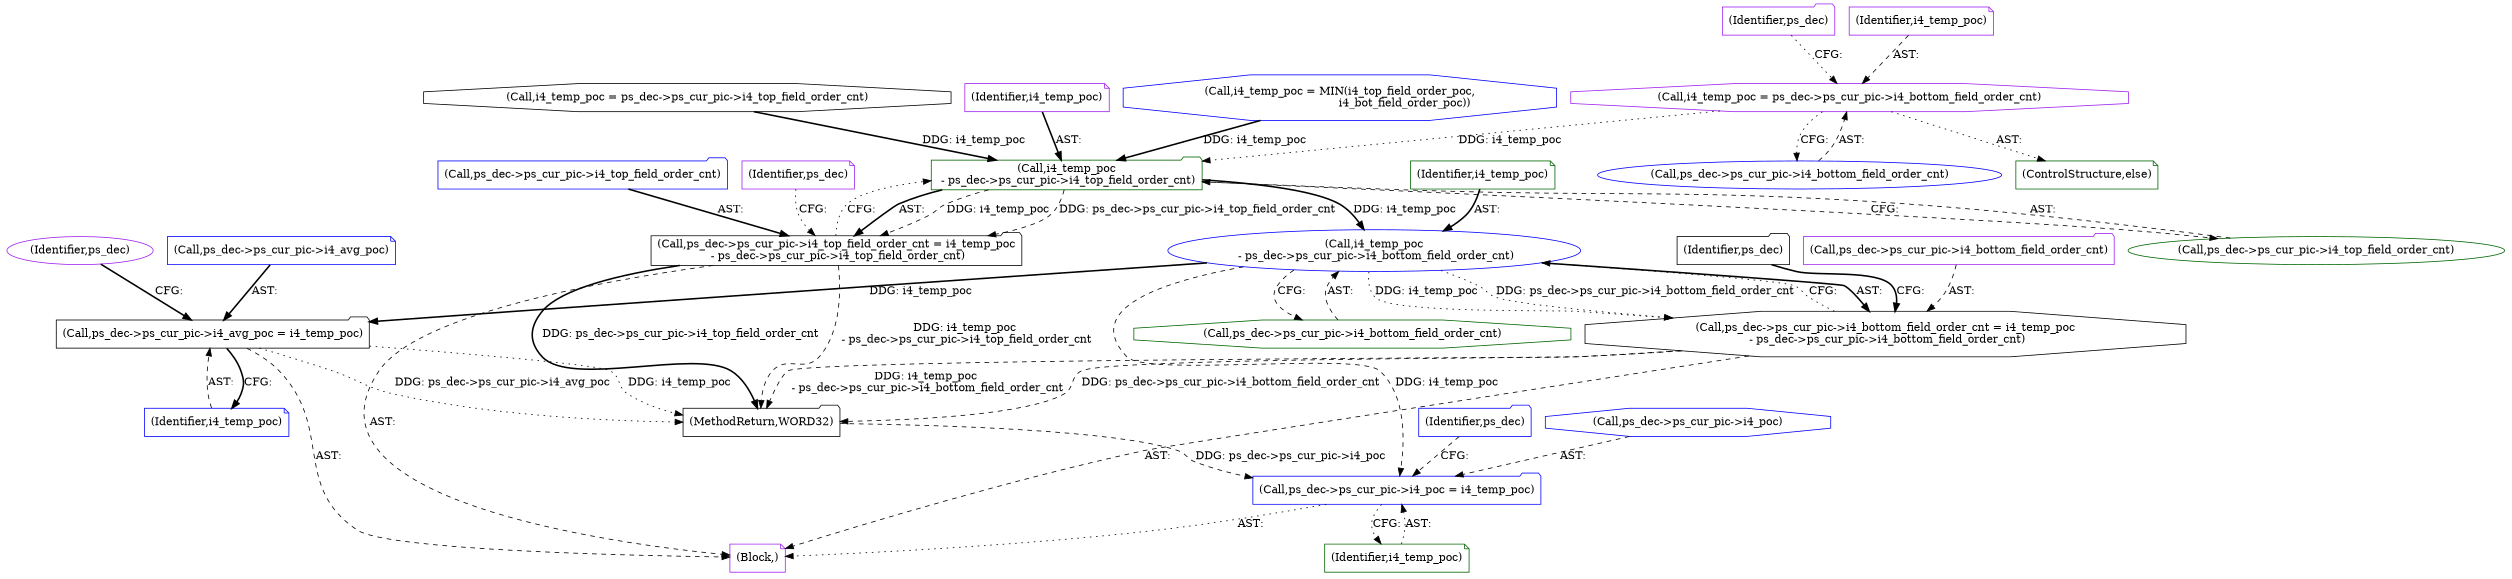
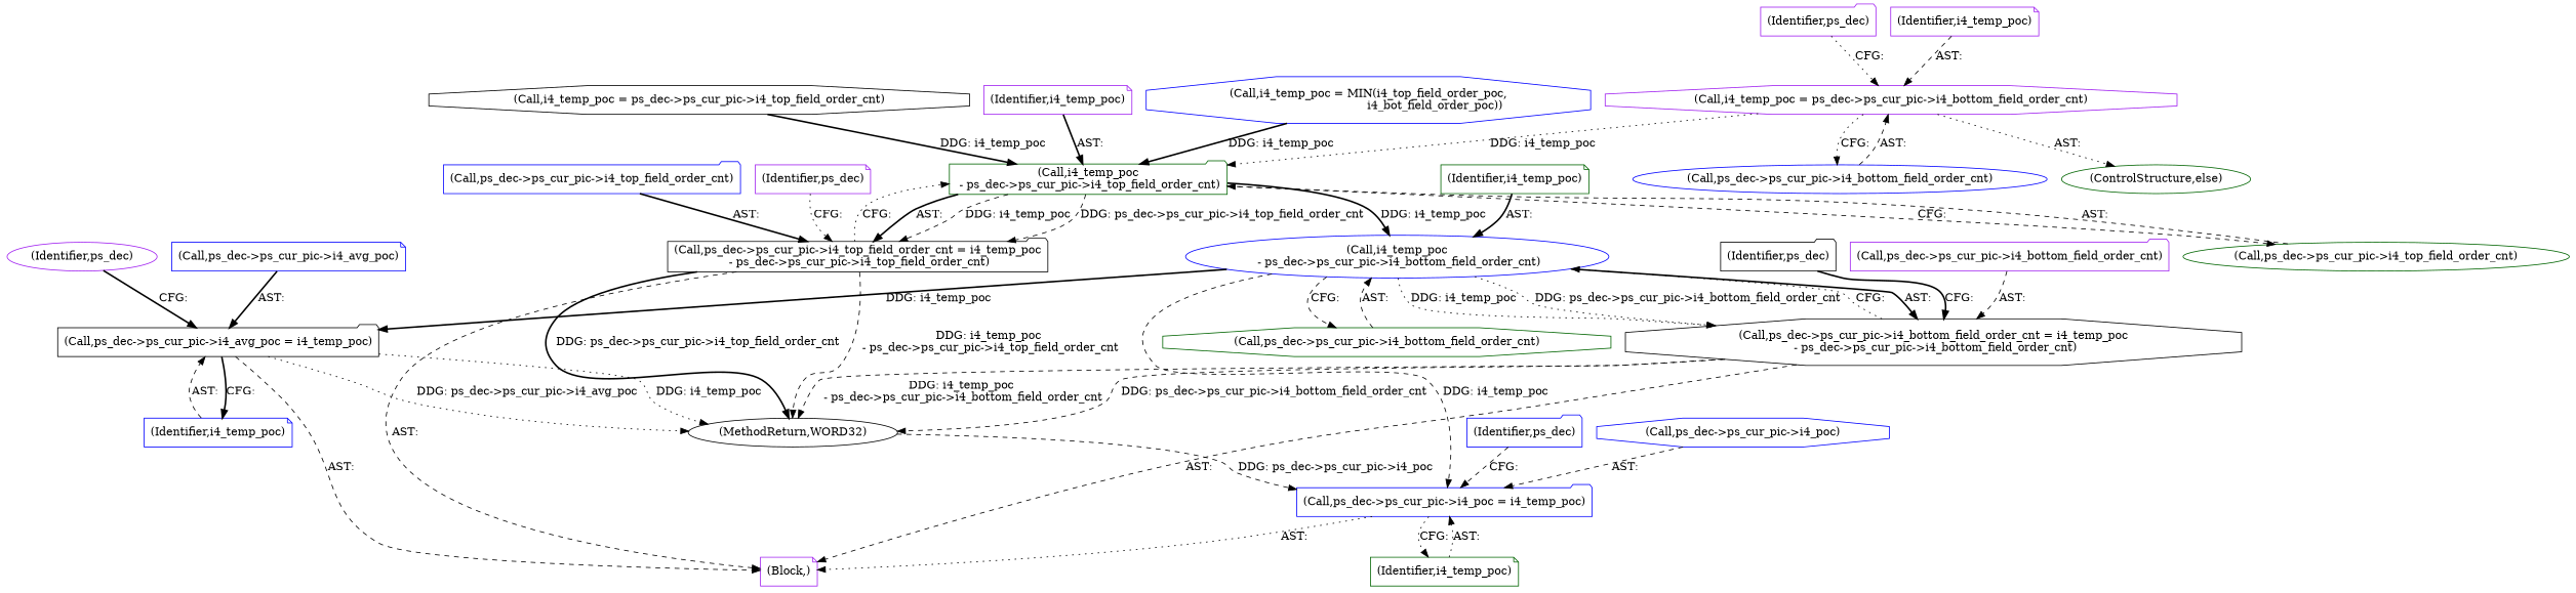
  digraph {
    node [color=blue shape=folder]
    edge [style=dashed]
    n1 [color=purple label="(Call,i4_temp_poc = ps_dec->ps_cur_pic->i4_bottom_field_order_cnt)" shape=octagon]
    n2 [color=darkgreen label="(Call,i4_temp_poc\n - ps_dec->ps_cur_pic->i4_top_field_order_cnt)"]
-   n3 [color=darkgreen label="(ControlStructure,else)" shape=note]
+   n3 [color=darkgreen label="(ControlStructure,else)" shape=ellipse]
    n4 [label="(Call,ps_dec->ps_cur_pic->i4_bottom_field_order_cnt)" shape=ellipse]
    n5 [color=black label="(Call,ps_dec->ps_cur_pic->i4_top_field_order_cnt = i4_temp_poc\n - ps_dec->ps_cur_pic->i4_top_field_order_cnt)"]
    n6 [label="(Call,i4_temp_poc\n - ps_dec->ps_cur_pic->i4_bottom_field_order_cnt)" shape=ellipse]
    n7 [color=darkgreen label="(Call,ps_dec->ps_cur_pic->i4_top_field_order_cnt)" shape=ellipse]
-   n8 [color=black label="(MethodReturn,WORD32)"]
+   n8 [color=black label="(MethodReturn,WORD32)" shape=ellipse]
    n9 [color=purple label="(Block,)" shape=note]
    n10 [color=black label="(Call,ps_dec->ps_cur_pic->i4_bottom_field_order_cnt = i4_temp_poc\n - ps_dec->ps_cur_pic->i4_bottom_field_order_cnt)" shape=octagon]
    n11 [label="(Call,ps_dec->ps_cur_pic->i4_poc = i4_temp_poc)"]
    n12 [color=black label="(Call,ps_dec->ps_cur_pic->i4_avg_poc = i4_temp_poc)"]
    n13 [color=darkgreen label="(Call,ps_dec->ps_cur_pic->i4_bottom_field_order_cnt)" shape=octagon]
    n14 [color=darkgreen label="(Identifier,i4_temp_poc)" shape=note]
    n15 [label="(Identifier,i4_temp_poc)" shape=note]
    n16 [label="(Call,ps_dec->ps_cur_pic->i4_top_field_order_cnt)"]
    n17 [color=black label="(Call,i4_temp_poc = ps_dec->ps_cur_pic->i4_top_field_order_cnt)" shape=octagon]
    n18 [label="(Identifier,ps_dec)"]
    n19 [color=purple label="(Identifier,i4_temp_poc)" shape=note]
    n20 [color=purple label="(Identifier,ps_dec)"]
    n21 [color=purple label="(Identifier,ps_dec)" shape=ellipse]
    n22 [label="(Call,ps_dec->ps_cur_pic->i4_poc)" shape=octagon]
    n23 [label="(Call,ps_dec->ps_cur_pic->i4_avg_poc)" shape=note]
    n24 [label="(Call,i4_temp_poc = MIN(i4_top_field_order_poc,\n                                     i4_bot_field_order_poc))" shape=octagon]
    n25 [color=black label="(Identifier,ps_dec)"]
    n26 [color=purple label="(Identifier,ps_dec)" shape=note]
    n27 [color=darkgreen label="(Identifier,i4_temp_poc)" shape=note]
    n28 [color=purple label="(Identifier,i4_temp_poc)" shape=note]
    n29 [color=purple label="(Call,ps_dec->ps_cur_pic->i4_bottom_field_order_cnt)"]
    n1 -> n2 [label="DDG: i4_temp_poc" style=dotted]
    n1 -> n3 [label="AST: " style=dotted]
    n1 -> n4 [label="CFG: " style=dotted]
    n2 -> n5 [label="AST: " style=bold]
    n2 -> n5 [label="DDG: i4_temp_poc"]
    n2 -> n5 [label="DDG: ps_dec->ps_cur_pic->i4_top_field_order_cnt"]
    n2 -> n6 [label="DDG: i4_temp_poc" style=bold]
    n2 -> n7 [label="CFG: "]
    n4 -> n1 [label="AST: "]
    n5 -> n2 [label="CFG: " style=dotted]
    n5 -> n8 [label="DDG: ps_dec->ps_cur_pic->i4_top_field_order_cnt" style=bold]
    n5 -> n8 [label="DDG: i4_temp_poc\n - ps_dec->ps_cur_pic->i4_top_field_order_cnt"]
    n5 -> n9 [label="AST: "]
    n6 -> n10 [label="AST: " style=bold]
    n6 -> n10 [label="DDG: i4_temp_poc" style=dotted]
    n6 -> n10 [label="DDG: ps_dec->ps_cur_pic->i4_bottom_field_order_cnt" style=dotted]
    n6 -> n11 [label="DDG: i4_temp_poc"]
    n6 -> n12 [label="DDG: i4_temp_poc" style=bold]
    n6 -> n13 [label="CFG: "]
    n7 -> n2 [label="AST: "]
    n8 -> n11 [label="DDG: ps_dec->ps_cur_pic->i4_poc"]
    n10 -> n6 [label="CFG: " style=dotted]
    n10 -> n8 [label="DDG: i4_temp_poc\n - ps_dec->ps_cur_pic->i4_bottom_field_order_cnt"]
    n10 -> n8 [label="DDG: ps_dec->ps_cur_pic->i4_bottom_field_order_cnt"]
    n10 -> n9 [label="AST: "]
    n11 -> n9 [label="AST: " style=dotted]
    n11 -> n14 [label="CFG: " style=dotted]
    n12 -> n8 [label="DDG: ps_dec->ps_cur_pic->i4_avg_poc" style=dotted]
    n12 -> n8 [label="DDG: i4_temp_poc" style=dotted]
    n12 -> n9 [label="AST: "]
    n12 -> n15 [label="CFG: " style=bold]
    n13 -> n6 [label="AST: "]
    n14 -> n11 [label="AST: " style=dotted]
    n15 -> n12 [label="AST: "]
    n16 -> n5 [label="AST: " style=bold]
    n17 -> n2 [label="DDG: i4_temp_poc" style=bold]
    n18 -> n11 [label="CFG: "]
    n19 -> n2 [label="AST: " style=bold]
    n20 -> n1 [label="CFG: " style=dotted]
    n21 -> n12 [label="CFG: " style=bold]
    n22 -> n11 [label="AST: "]
    n23 -> n12 [label="AST: " style=bold]
    n24 -> n2 [label="DDG: i4_temp_poc" style=bold]
    n25 -> n10 [label="CFG: " style=bold]
    n26 -> n5 [label="CFG: " style=dotted]
    n27 -> n6 [label="AST: " style=bold]
    n28 -> n1 [label="AST: "]
    n29 -> n10 [label="AST: "]
  }
